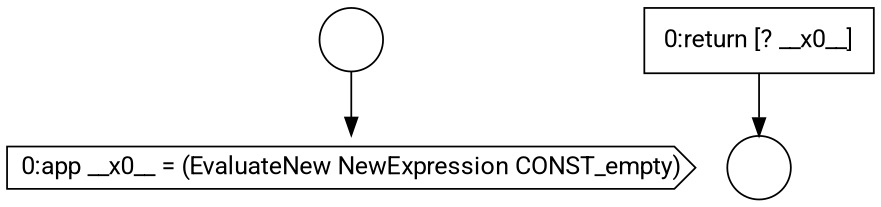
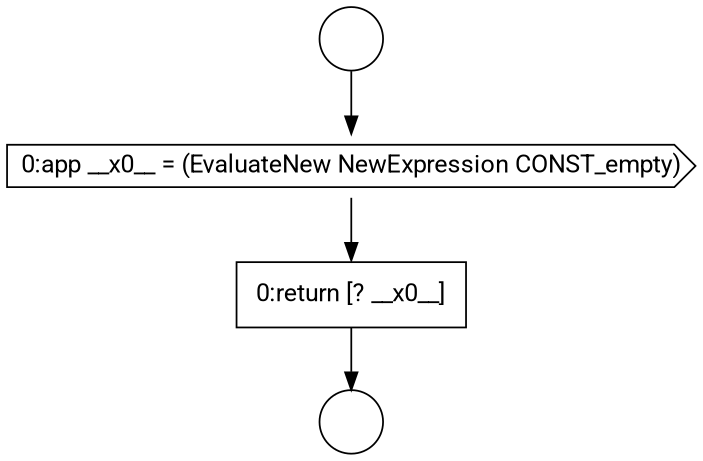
  digraph {
    fontname=Roboto
    node [color=black fillcolor=white shape=circle style=filled fontname=Roboto]
    edge [color=black fontname=Roboto]
    n1 [label=" "]
    n2 [label=<<font color="black">0:app __x0__ = (EvaluateNew NewExpression CONST_empty)</font>> shape=cds]
    n3 [label=<<font color="black">     <table border="0" cellborder="1" cellspacing="0" cellpadding="10">       <tr><td align="left">0:return [? __x0__]</td></tr>     </table>   </font>> margin=0 shape=none]
    n4 [label=" "]
    n1 -> n2
+   n2 -> n3
    n3 -> n4
  }
